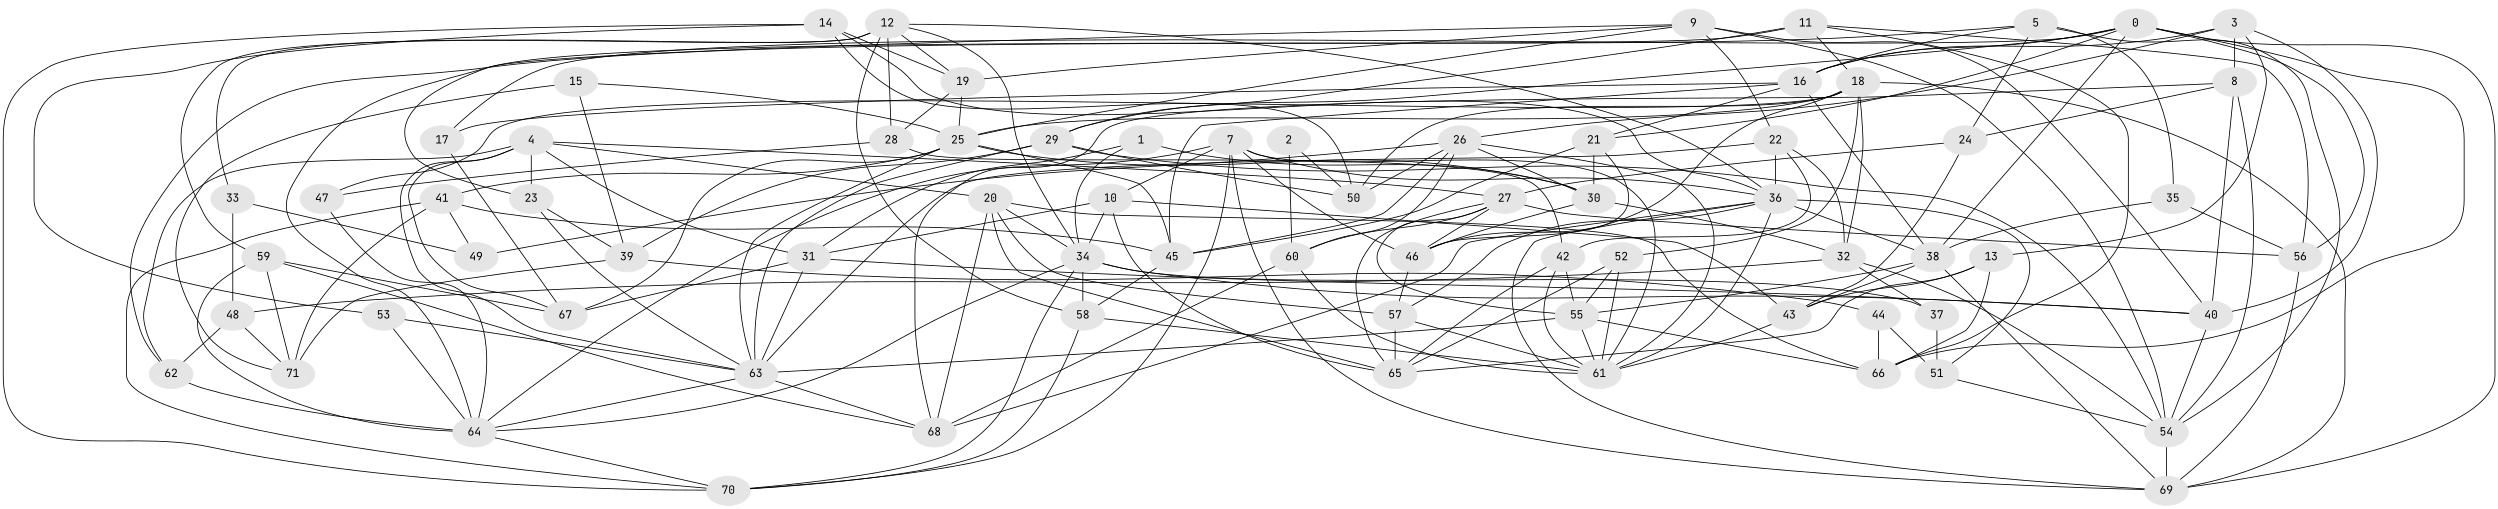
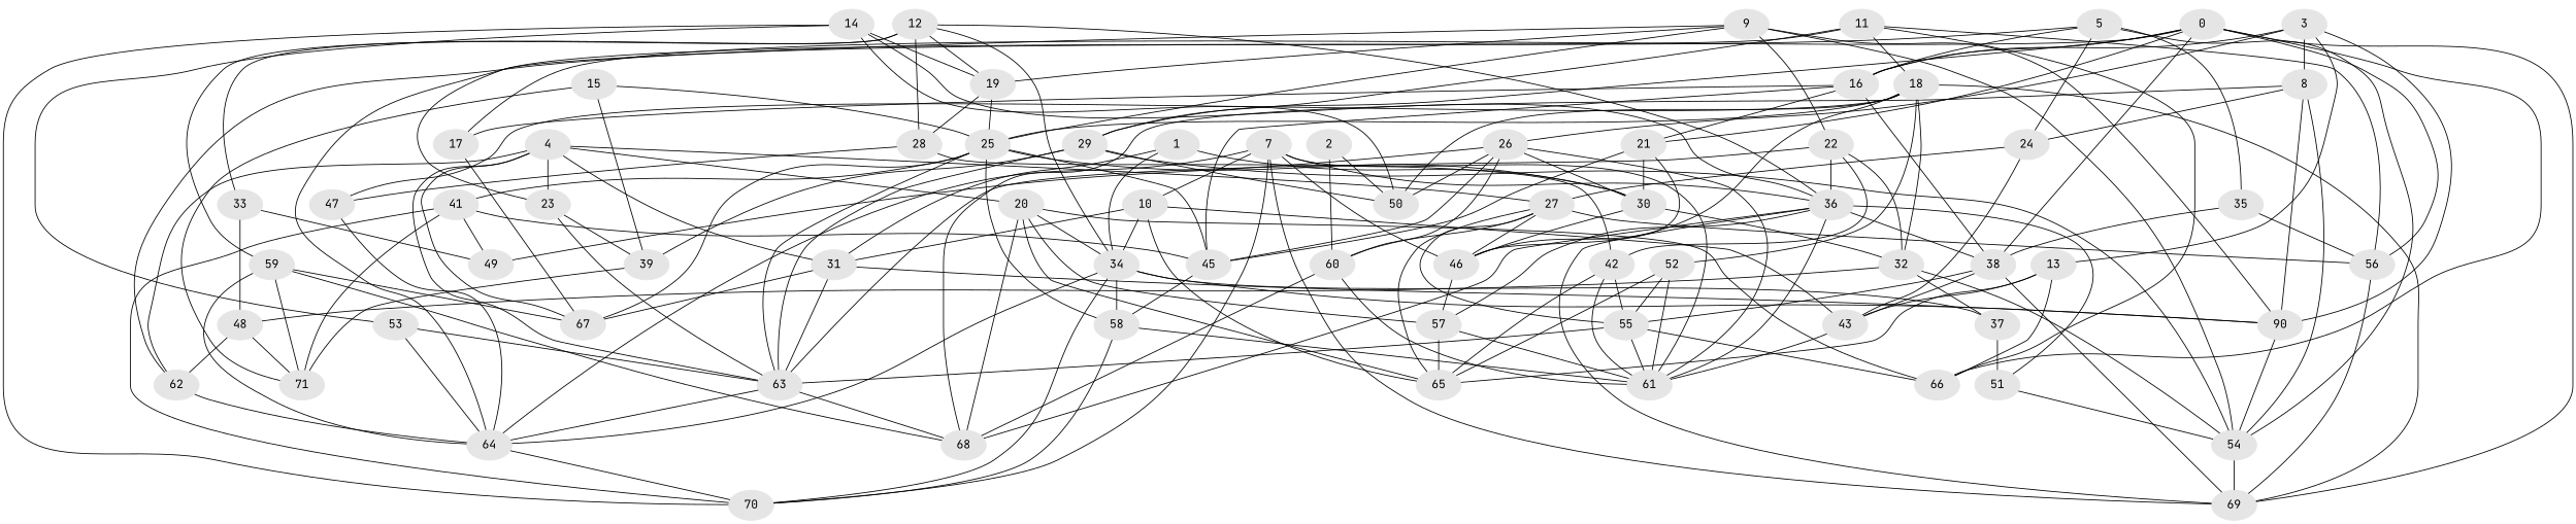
  graph {
    fontname="JetBrains Mono"
    node [color=gray90 fontname="JetBrains Mono" style=filled]
    edge [fontname="JetBrains Mono" weight=1.0]
    1
    30
    31
    34
    46
    32
-   40
+   40 [label=90]
    63
    67
    64
    70
    58
    37
    2
    50
    60
    61
    68
    3
    8
    13
    16
    26
    24
    54
    66
    43
    65
    17
    21
    38
    45
    49
    4
    20
    23
    27
    62
    57
    39
    56
    55
    5
    35
    69
    n46 [label=0]
    29
    7
    10
    36
    51
    9
    19
    22
    25
    28
    42
    41
    11
    18
    47
    52
    12
    33
    59
    48
    71
    14
    53
    15
-   44
    1 -- 30
    1 -- 31
    1 -- 34
    30 -- 46
    30 -- 32
    31 -- 40
    31 -- 63
    31 -- 67
    34 -- 40
    34 -- 64
    34 -- 70
    34 -- 58
    34 -- 37
    46 -- 57
    32 -- 37
    32 -- 54
    32 -- 48
    40 -- 54
    63 -- 64
    63 -- 68
    64 -- 70
    58 -- 70
    58 -- 61
    37 -- 51
    2 -- 50
    2 -- 60
    60 -- 61
    60 -- 68
    3 -- 40
    3 -- 8
    3 -- 13
    3 -- 16
    3 -- 26
    8 -- 40
    8 -- 68
    8 -- 24
    8 -- 54
    13 -- 66
    13 -- 43
    13 -- 65 [weight=2.0]
    16 -- 17
    16 -- 21
    16 -- 38
    16 -- 45
    26 -- 30
    26 -- 50
    26 -- 60
    26 -- 61
    26 -- 45
    26 -- 49
    24 -- 43
    24 -- 27
    54 -- 69
    43 -- 61
    17 -- 67
    21 -- 30 [weight=2.0]
    21 -- 46
    21 -- 45
    38 -- 43
    38 -- 55
    38 -- 69
    45 -- 58
    4 -- 31
    4 -- 63
    4 -- 67
    4 -- 20
    4 -- 23
    4 -- 27
    4 -- 62
    20 -- 34
    20 -- 68
    20 -- 66 [weight=2.0]
    20 -- 65
    20 -- 57
    23 -- 63
    23 -- 39
    27 -- 46
    27 -- 60
    27 -- 65
    27 -- 56
    27 -- 55
    62 -- 64
    57 -- 61
    57 -- 65
    39 -- 71
-   39 -- 44 [weight=2.0]
    56 -- 69
    55 -- 63
    55 -- 61
    55 -- 66
    5 -- 16
    5 -- 24
    5 -- 54
    5 -- 62
    5 -- 35
    35 -- 38
    35 -- 56
    n46 -- 16
    n46 -- 66
    n46 -- 17
    n46 -- 21
    n46 -- 38
    n46 -- 56
    n46 -- 69
    n46 -- 29
    29 -- 63
    29 -- 50
    29 -- 54
    29 -- 39
    7 -- 46
    7 -- 64
    7 -- 70
    7 -- 61
    7 -- 69
    7 -- 10 [weight=2.0]
    7 -- 36
    10 -- 31
    10 -- 34
    10 -- 43
    10 -- 65
    36 -- 61
    36 -- 68
    36 -- 38
    36 -- 57
    36 -- 69
    36 -- 51
    51 -- 54
    9 -- 40
    9 -- 54
    9 -- 23
    9 -- 19
    9 -- 22
    9 -- 25
    19 -- 25
    19 -- 28
    22 -- 32
    22 -- 63
    22 -- 36
    22 -- 42
    25 -- 30
    25 -- 63
    25 -- 67
-   12 -- 58
+   25 -- 58
    25 -- 45 [weight=2.0]
    25 -- 41 [weight=2.0]
    28 -- 42
    28 -- 47
    42 -- 61
    42 -- 65
    42 -- 55
    41 -- 70
    41 -- 45
    41 -- 49
    41 -- 71 [weight=2.0]
    11 -- 64 [weight=2.0]
    11 -- 66
    11 -- 56
    11 -- 29
    11 -- 18
    18 -- 46
    18 -- 32
    18 -- 50
    18 -- 69
    18 -- 25
    18 -- 47
    18 -- 52
    47 -- 64
    52 -- 61
    52 -- 65
    52 -- 55
    12 -- 34
    12 -- 36
    12 -- 19
    12 -- 28
    12 -- 33
    12 -- 59
    33 -- 49
    33 -- 48
    59 -- 67
    59 -- 64
    59 -- 68
    59 -- 71
    48 -- 62
    48 -- 71
    14 -- 70
    14 -- 50
    14 -- 36
    14 -- 19
    14 -- 53
    53 -- 63
    53 -- 64
    15 -- 39 [weight=2.0]
    15 -- 25
    15 -- 71
-   44 -- 66
-   44 -- 51
  }
